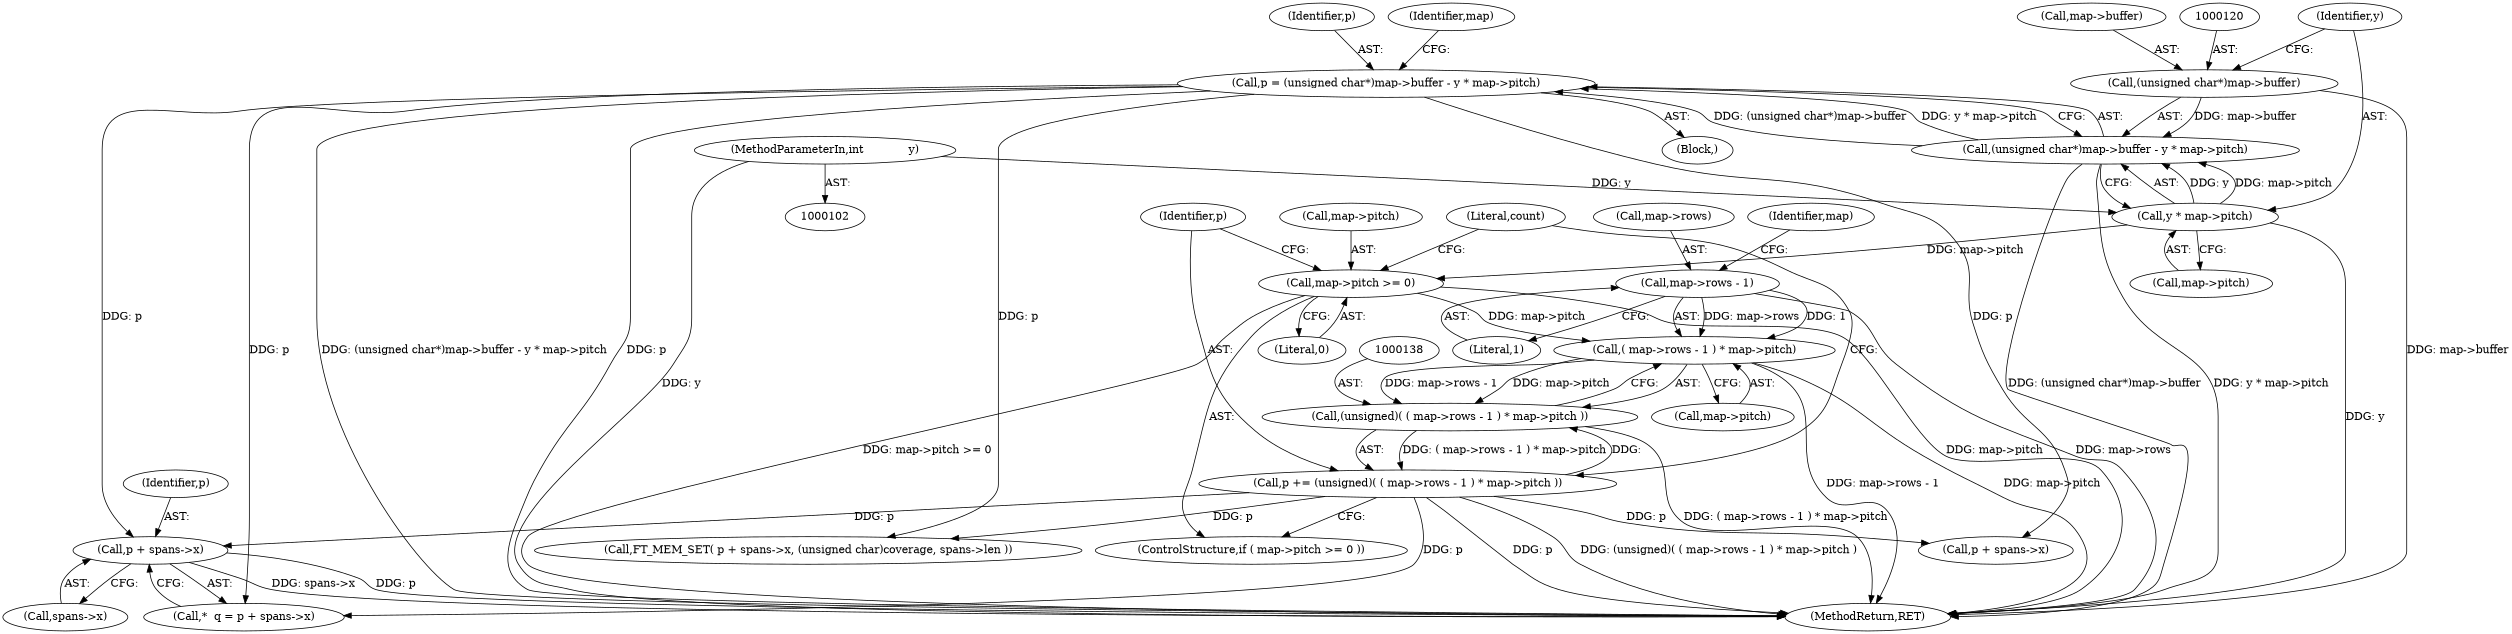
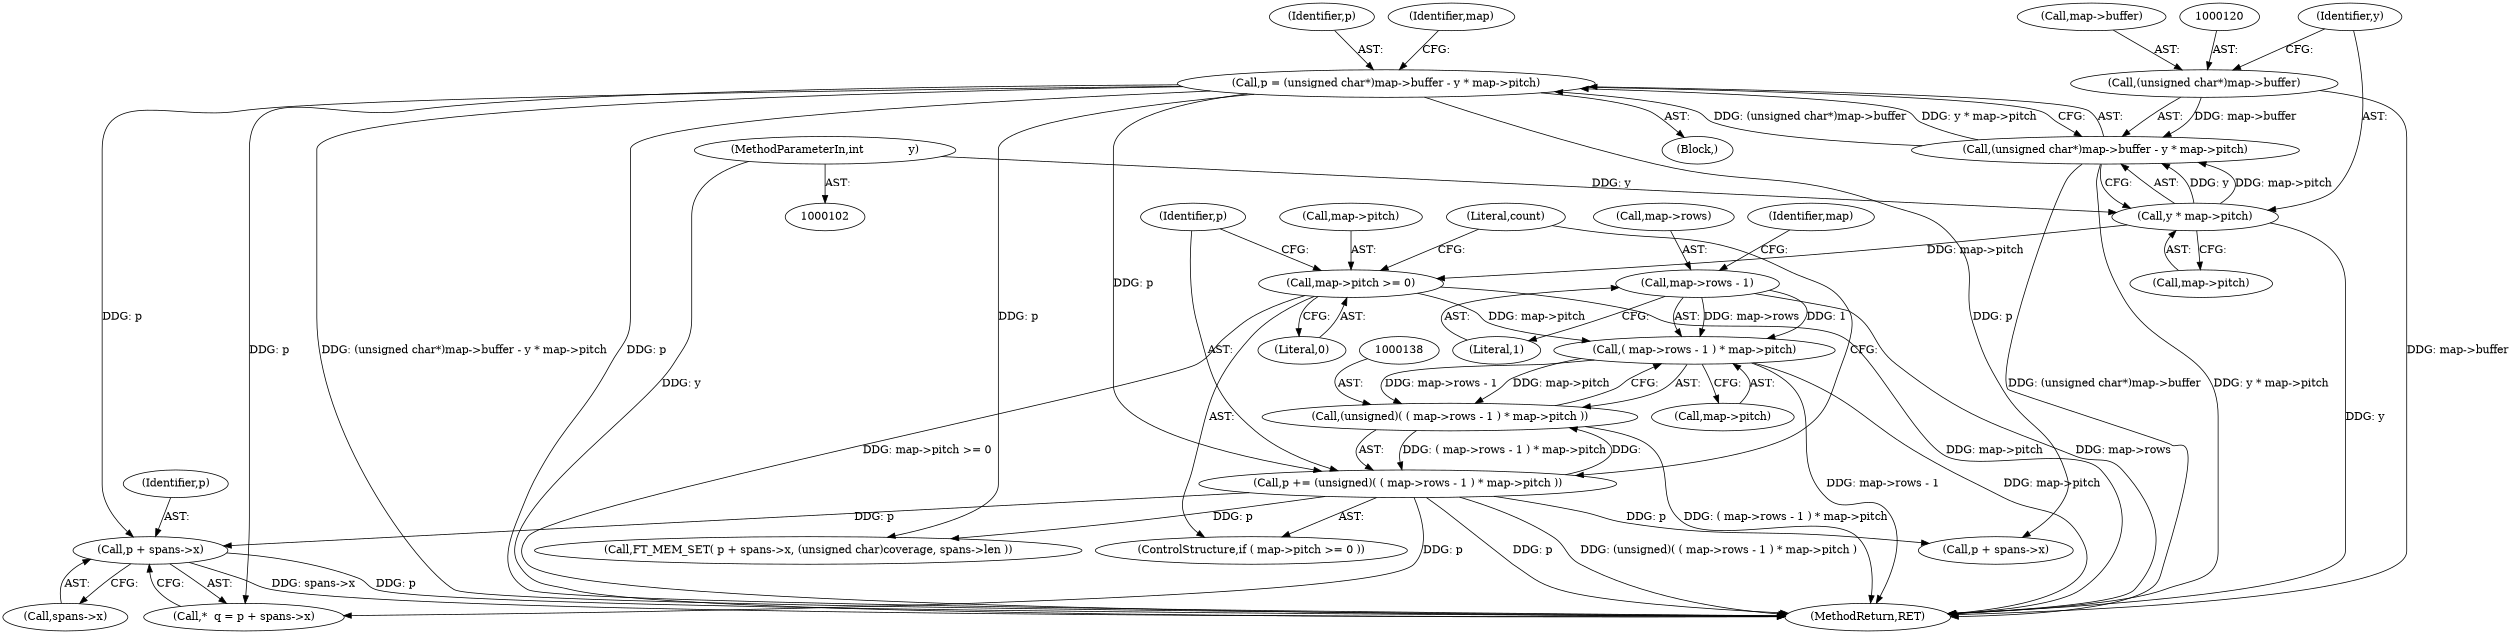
  digraph {
    n1 [label="(Call,p + spans->x)"]
    n2 [label="(MethodReturn,RET)"]
    n3 [label="(Call,spans->x)"]
    n4 [label="(Call,*  q = p + spans->x)"]
    n5 [label="(Call,p = (unsigned char*)map->buffer - y * map->pitch)"]
    n6 [label="(Call,(unsigned char*)map->buffer - y * map->pitch)"]
    n7 [label="(Call,p += (unsigned)( ( map->rows - 1 ) * map->pitch ))"]
    n8 [label="(Call,p + spans->x)"]
    n9 [label="(Call,FT_MEM_SET( p + spans->x, (unsigned char)coverage, spans->len ))"]
    n10 [label="(Block,)"]
    n11 [label="(Call,y * map->pitch)"]
    n12 [label="(Call,(unsigned)( ( map->rows - 1 ) * map->pitch ))"]
    n13 [label="(ControlStructure,if ( map->pitch >= 0 ))"]
    n14 [label="(Call,map->pitch >= 0)"]
    n15 [label="(Call,map->pitch)"]
    n16 [label="(Call,(unsigned char*)map->buffer)"]
    n17 [label="(Call,map->buffer)"]
    n18 [label="(Call,( map->rows - 1 ) * map->pitch)"]
    n19 [label="(Literal,0)"]
    n20 [label="(MethodParameterIn,int             y)"]
    1000102
    n22 [label="(Call,map->pitch)"]
    n23 [label="(Call,map->rows - 1)"]
    n24 [label="(Literal,1)"]
    n25 [label="(Identifier,p)"]
    n26 [label="(Identifier,y)"]
    n27 [label="(Identifier,p)"]
    n28 [label="(Call,map->rows)"]
    n29 [label="(Identifier,p)"]
    n30 [label="(Literal,count)"]
    n31 [label="(Call,map->pitch)"]
    n32 [label="(Identifier,map)"]
    n33 [label="(Identifier,map)"]
    1000120
    1000138
    n1 -> n2 [label="DDG: p"]
    n1 -> n2 [label="DDG: spans->x"]
    n1 -> n3 [label="CFG: "]
    n1 -> n4 [label="AST: "]
    n3 -> n1 [label="AST: "]
    n4 -> n1 [label="CFG: "]
    n5 -> n1 [label="DDG: p"]
    n5 -> n2 [label="DDG: (unsigned char*)map->buffer - y * map->pitch"]
    n5 -> n2 [label="DDG: p"]
    n5 -> n4 [label="DDG: p"]
    n5 -> n6 [label="CFG: "]
+   n5 -> n7 [label="DDG: p"]
    n5 -> n8 [label="DDG: p"]
    n5 -> n9 [label="DDG: p"]
    n5 -> n10 [label="AST: "]
    n6 -> n2 [label="DDG: (unsigned char*)map->buffer"]
    n6 -> n2 [label="DDG: y * map->pitch"]
    n6 -> n5 [label="AST: "]
    n6 -> n5 [label="DDG: (unsigned char*)map->buffer"]
    n6 -> n5 [label="DDG: y * map->pitch"]
    n6 -> n11 [label="CFG: "]
    n7 -> n1 [label="DDG: p"]
    n7 -> n2 [label="DDG: p"]
    n7 -> n2 [label="DDG: (unsigned)( ( map->rows - 1 ) * map->pitch )"]
    n7 -> n4 [label="DDG: p"]
    n7 -> n8 [label="DDG: p"]
    n7 -> n9 [label="DDG: p"]
    n7 -> n12 [label="DDG: "]
-   n7 -> n13 [label="CFG: "]
+   n7 -> n13 [label="AST: "]
    n11 -> n2 [label="DDG: y"]
    n11 -> n6 [label="AST: "]
    n11 -> n6 [label="DDG: y"]
    n11 -> n6 [label="DDG: map->pitch"]
    n11 -> n14 [label="DDG: map->pitch"]
    n11 -> n15 [label="CFG: "]
    n12 -> n2 [label="DDG: ( map->rows - 1 ) * map->pitch"]
    n12 -> n7 [label="AST: "]
    n12 -> n7 [label="DDG: ( map->rows - 1 ) * map->pitch"]
    n12 -> n18 [label="CFG: "]
    n14 -> n2 [label="DDG: map->pitch >= 0"]
    n14 -> n2 [label="DDG: map->pitch"]
    n14 -> n13 [label="AST: "]
    n14 -> n18 [label="DDG: map->pitch"]
    n14 -> n19 [label="CFG: "]
    n15 -> n11 [label="AST: "]
    n16 -> n2 [label="DDG: map->buffer"]
    n16 -> n6 [label="AST: "]
    n16 -> n6 [label="DDG: map->buffer"]
    n17 -> n16 [label="AST: "]
    n18 -> n2 [label="DDG: map->rows - 1"]
    n18 -> n2 [label="DDG: map->pitch"]
    n18 -> n12 [label="AST: "]
    n18 -> n12 [label="DDG: map->rows - 1"]
    n18 -> n12 [label="DDG: map->pitch"]
    n18 -> n22 [label="CFG: "]
    n19 -> n14 [label="AST: "]
    n20 -> n2 [label="DDG: y"]
    n20 -> n11 [label="DDG: y"]
    n20 -> 1000102 [label="AST: "]
    n22 -> n18 [label="AST: "]
    n23 -> n2 [label="DDG: map->rows"]
    n23 -> n18 [label="AST: "]
    n23 -> n18 [label="DDG: map->rows"]
    n23 -> n18 [label="DDG: 1"]
    n23 -> n24 [label="CFG: "]
    n24 -> n23 [label="AST: "]
    n25 -> n5 [label="AST: "]
    n26 -> n11 [label="AST: "]
    n26 -> n16 [label="CFG: "]
    n27 -> n7 [label="AST: "]
    n27 -> n14 [label="CFG: "]
    n28 -> n23 [label="AST: "]
    n29 -> n1 [label="AST: "]
    n30 -> n7 [label="CFG: "]
    n30 -> n14 [label="CFG: "]
    n31 -> n14 [label="AST: "]
    n32 -> n23 [label="CFG: "]
    n33 -> n5 [label="CFG: "]
    1000120 -> n16 [label="AST: "]
    1000138 -> n12 [label="AST: "]
  }
